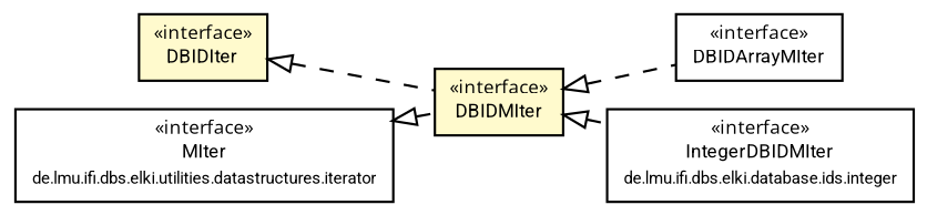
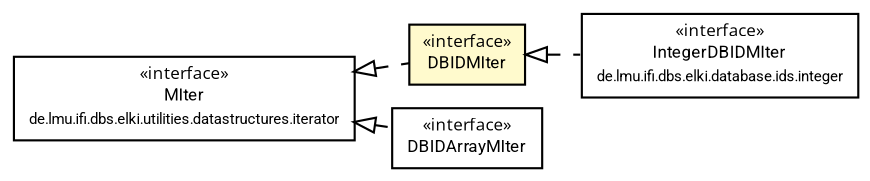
  digraph {
    fontname="Open Sans"
    nodesep=0.15
    rankdir=LR
    ranksep=0.25
    node [fontcolor=black fontname="Open Sans" fontsize=8 margin=0 shape=plaintext]
    edge [arrowtail=empty color=black dir=back fontname="Open Sans" fontsize=7 labelfontname=Roboto labelfontsize=7 style=dashed weight=9]
    n1 [height=0 label=<<table title="de.lmu.ifi.dbs.elki.database.ids.DBIDMIter" border="0" cellborder="1" cellspacing="0" cellpadding="2" bgcolor="lemonChiffon" href="DBIDMIter.html" target="_parent"> 		<tr><td><table border="0" cellspacing="0" cellpadding="1"> 		<tr><td align="center" balign="center"> &#171;interface&#187; </td></tr> 		<tr><td align="center" balign="center"> <font face="Roboto">DBIDMIter</font> </td></tr> 		</table></td></tr> 		</table>> width=0]
    n2 [height=0 label=<<table title="de.lmu.ifi.dbs.elki.database.ids.DBIDArrayMIter" border="0" cellborder="1" cellspacing="0" cellpadding="2" href="DBIDArrayMIter.html" target="_parent"> 		<tr><td><table border="0" cellspacing="0" cellpadding="1"> 		<tr><td align="center" balign="center"> &#171;interface&#187; </td></tr> 		<tr><td align="center" balign="center"> <font face="Roboto">DBIDArrayMIter</font> </td></tr> 		</table></td></tr> 		</table>> width=0]
    n3 [height=0 label=<<table title="de.lmu.ifi.dbs.elki.database.ids.integer.IntegerDBIDMIter" border="0" cellborder="1" cellspacing="0" cellpadding="2" href="integer/IntegerDBIDMIter.html" target="_parent"> 		<tr><td><table border="0" cellspacing="0" cellpadding="1"> 		<tr><td align="center" balign="center"> &#171;interface&#187; </td></tr> 		<tr><td align="center" balign="center"> <font face="Roboto">IntegerDBIDMIter</font> </td></tr> 		<tr><td align="center" balign="center"> <font face="Roboto" point-size="7.0">de.lmu.ifi.dbs.elki.database.ids.integer</font> </td></tr> 		</table></td></tr> 		</table>> width=0]
-   n4 [height=0 label=<<table title="de.lmu.ifi.dbs.elki.database.ids.DBIDIter" border="0" cellborder="1" cellspacing="0" cellpadding="2" bgcolor="LemonChiffon" href="DBIDIter.html" target="_parent"> 		<tr><td><table border="0" cellspacing="0" cellpadding="1"> 		<tr><td align="center" balign="center"> &#171;interface&#187; </td></tr> 		<tr><td align="center" balign="center"> <font face="Roboto">DBIDIter</font> </td></tr> 		</table></td></tr> 		</table>> width=0]
    n5 [height=0 label=<<table title="de.lmu.ifi.dbs.elki.utilities.datastructures.iterator.MIter" border="0" cellborder="1" cellspacing="0" cellpadding="2" href="../../utilities/datastructures/iterator/MIter.html" target="_parent"> 		<tr><td><table border="0" cellspacing="0" cellpadding="1"> 		<tr><td align="center" balign="center"> &#171;interface&#187; </td></tr> 		<tr><td align="center" balign="center"> <font face="Roboto">MIter</font> </td></tr> 		<tr><td align="center" balign="center"> <font face="Roboto" point-size="7.0">de.lmu.ifi.dbs.elki.utilities.datastructures.iterator</font> </td></tr> 		</table></td></tr> 		</table>> width=0]
-   n1 -> n2
+   n5 -> n2
    n1 -> n3
-   n4 -> n1
    n5 -> n1
  }
